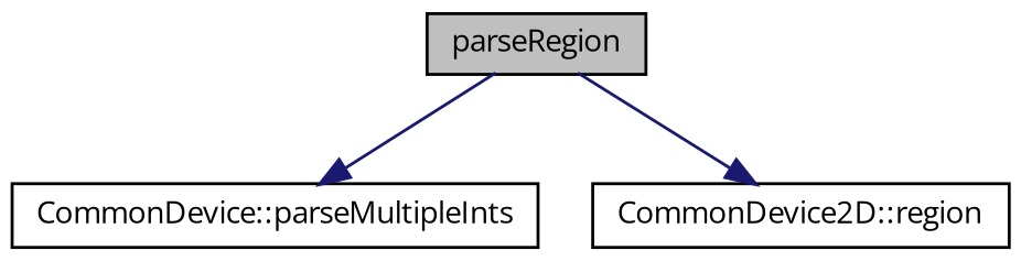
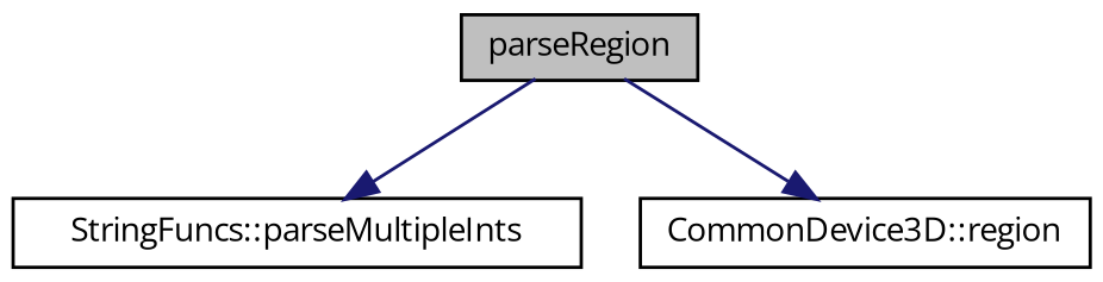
  digraph {
    fontname="Open Sans"
    rankdir=TB
    node [color=black fillcolor=white fontname="Open Sans" fontsize=10 shape=record style=filled]
    edge [color=midnightblue fontname="Open Sans" fontsize=10 labelfontname=Helvetica labelfontsize=10 style=solid]
    n1 [fillcolor=grey75 fontcolor=black height=0.2 label=parseRegion width=0.4]
-   n2 [height=0.2 label="CommonDevice::parseMultipleInts" width=0.4]
-   n3 [height=0.2 label="CommonDevice2D::region" width=0.4]
+   n2 [height=0.2 label="StringFuncs::parseMultipleInts" width=0.4]
+   n3 [height=0.2 label="CommonDevice3D::region" width=0.4]
    n1 -> n2
    n1 -> n3
  }
